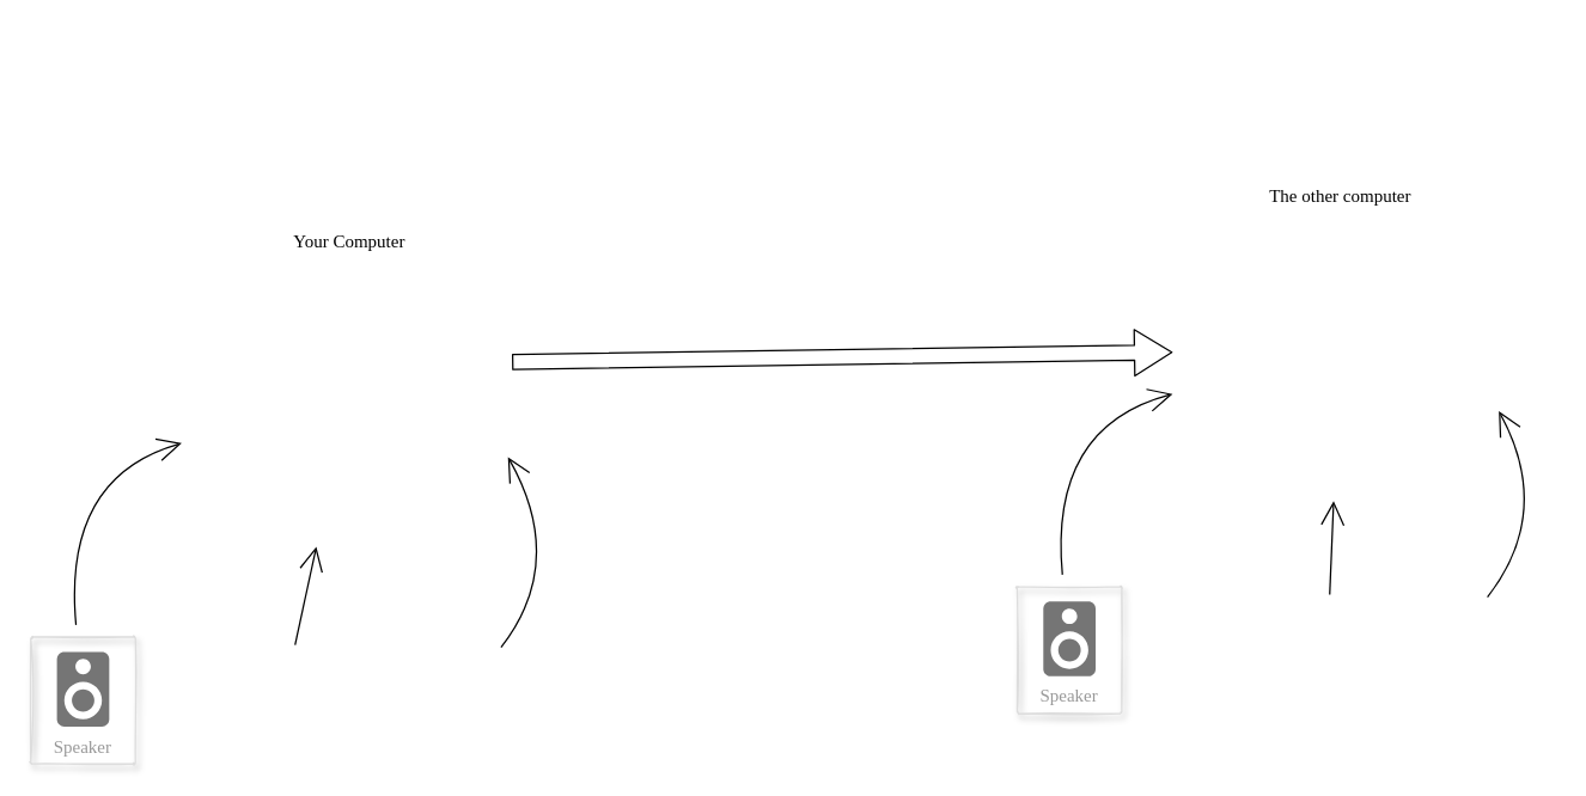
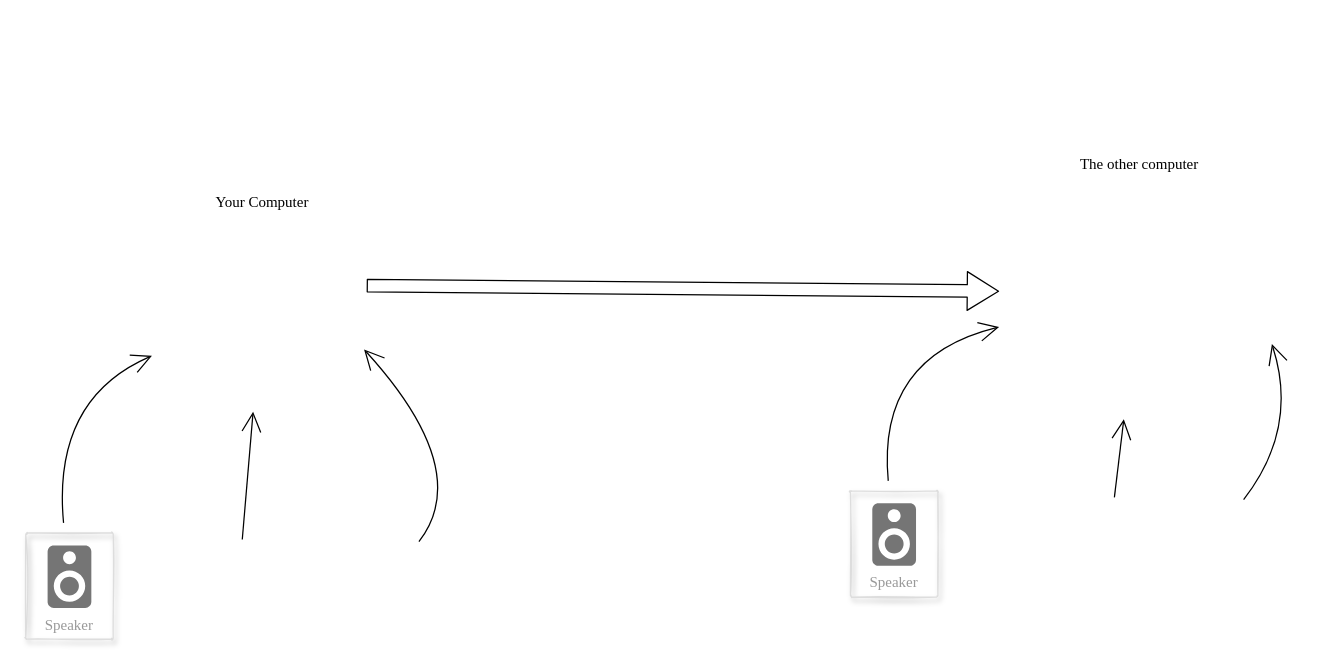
  <mxCell id="0" />
  <mxCell id="1" parent="0" />
- <mxCell id="2" value="&lt;font data-font-src=&quot;https://fonts.googleapis.com/css?family=Architects+Daughter&quot; face=&quot;Architects Daughter&quot;&gt;Your Computer&lt;/font&gt;" style="shape=mxgraph.cisco.computers_and_peripherals.pc;html=1;pointerEvents=1;dashed=0;fillColor=none;strokeColor=#ffffff;strokeWidth=1;verticalLabelPosition=top;verticalAlign=bottom;align=center;outlineConnect=0;hachureGap=4;sketch=1;labelPosition=center;" vertex="1" parent="1"><mxGeometry x="129" y="171" width="208" height="186.67" as="geometry" /></mxCell>
+ <mxCell id="2" value="&lt;font data-font-src=&quot;https://fonts.googleapis.com/css?family=Architects+Daughter&quot; face=&quot;Architects Daughter&quot;&gt;Your Computer&lt;/font&gt;" style="shape=mxgraph.cisco.computers_and_peripherals.pc;html=1;pointerEvents=1;dashed=0;fillColor=none;strokeColor=#ffffff;strokeWidth=1;verticalLabelPosition=top;verticalAlign=bottom;align=center;outlineConnect=0;hachureGap=4;sketch=1;labelPosition=center;" vertex="1" parent="1"><mxGeometry x="129" y="171" width="160" height="150" as="geometry" /></mxCell>
  <mxCell id="3" value="" style="points=[[0,0.5,0],[0.19,0.02,0],[0.59,0,0],[0.985,0.02,0],[1,0.5,0],[0.985,0.98,0],[0.59,1,0],[0.19,0.98,0]];verticalLabelPosition=bottom;sketch=0;html=1;verticalAlign=top;aspect=fixed;align=center;pointerEvents=1;shape=mxgraph.cisco19.camera;fillColor=none;strokeColor=none;hachureGap=4;fontFamily=Architects Daughter;fontSource=https%3A%2F%2Ffonts.googleapis.com%2Fcss%3Ffamily%3DArchitects%2BDaughter;fontColor=#FFFFFF;" vertex="1" parent="1"><mxGeometry x="171" y="20" width="90" height="50" as="geometry" /></mxCell>
  <mxCell id="4" style="edgeStyle=none;curved=1;rounded=0;orthogonalLoop=1;jettySize=auto;html=1;entryX=1.011;entryY=0.721;entryDx=0;entryDy=0;entryPerimeter=0;fontFamily=Architects Daughter;fontSource=https%3A%2F%2Ffonts.googleapis.com%2Fcss%3Ffamily%3DArchitects%2BDaughter;fontColor=#FFFFFF;endArrow=open;startSize=14;endSize=14;sourcePerimeterSpacing=8;targetPerimeterSpacing=8;" edge="1" parent="1" source="5" target="2"><mxGeometry relative="1" as="geometry"><Array as="points"><mxPoint x="379" y="376" /></Array></mxGeometry></mxCell>
  <mxCell id="5" value="camera" style="html=1;verticalLabelPosition=bottom;align=center;labelBackgroundColor=none;verticalAlign=top;strokeWidth=1;strokeColor=#FFFFFF;shadow=0;dashed=0;shape=mxgraph.ios7.icons.camera;sketch=1;hachureGap=4;fontFamily=Architects Daughter;fontSource=https%3A%2F%2Ffonts.googleapis.com%2Fcss%3Ffamily%3DArchitects%2BDaughter;fontColor=#FFFFFF;fillColor=none;" vertex="1" parent="1"><mxGeometry x="288" y="441" width="54" height="34.6" as="geometry" /></mxCell>
  <mxCell id="6" value="Microphone" style="html=1;verticalLabelPosition=bottom;align=center;labelBackgroundColor=none;verticalAlign=top;strokeWidth=1;strokeColor=#FFFFFF;shadow=0;dashed=0;shape=mxgraph.ios7.icons.microphone;sketch=1;hachureGap=4;fontFamily=Architects Daughter;fontSource=https%3A%2F%2Ffonts.googleapis.com%2Fcss%3Ffamily%3DArchitects%2BDaughter;fontColor=#FFFFFF;fillColor=none;" vertex="1" parent="1"><mxGeometry x="178" y="439.3" width="26" height="38" as="geometry" /></mxCell>
  <mxCell id="7" style="edgeStyle=none;curved=1;rounded=0;orthogonalLoop=1;jettySize=auto;html=1;fontFamily=Architects Daughter;fontSource=https%3A%2F%2Ffonts.googleapis.com%2Fcss%3Ffamily%3DArchitects%2BDaughter;fontColor=#FFFFFF;endArrow=open;startSize=14;endSize=14;sourcePerimeterSpacing=8;targetPerimeterSpacing=8;" edge="1" parent="1" source="8" target="2"><mxGeometry relative="1" as="geometry"><Array as="points"><mxPoint x="41" y="319" /></Array></mxGeometry></mxCell>
  <mxCell id="8" value="Speaker" style="strokeColor=#dddddd;shadow=1;strokeWidth=1;rounded=1;absoluteArcSize=1;arcSize=2;labelPosition=center;verticalLabelPosition=middle;align=center;verticalAlign=bottom;spacingLeft=0;fontColor=#999999;fontSize=12;whiteSpace=wrap;spacingBottom=2;sketch=1;hachureGap=4;fontFamily=Architects Daughter;fontSource=https%3A%2F%2Ffonts.googleapis.com%2Fcss%3Ffamily%3DArchitects%2BDaughter;fillColor=none;" vertex="1" parent="1"><mxGeometry x="20" y="426" width="70" height="85" as="geometry" /></mxCell>
  <mxCell id="9" value="" style="sketch=0;dashed=0;connectable=0;html=1;fillColor=#757575;strokeColor=none;shape=mxgraph.gcp2.speaker;part=1;hachureGap=4;fontFamily=Architects Daughter;fontSource=https%3A%2F%2Ffonts.googleapis.com%2Fcss%3Ffamily%3DArchitects%2BDaughter;fontColor=#FFFFFF;" vertex="1" parent="8"><mxGeometry x="0.5" width="35" height="50" relative="1" as="geometry"><mxPoint x="-17.5" y="10" as="offset" /></mxGeometry></mxCell>
  <mxCell id="10" value="" style="edgeStyle=none;orthogonalLoop=1;jettySize=auto;html=1;rounded=0;fontFamily=Architects Daughter;fontSource=https%3A%2F%2Ffonts.googleapis.com%2Fcss%3Ffamily%3DArchitects%2BDaughter;fontColor=#FFFFFF;endArrow=open;startSize=14;endSize=14;sourcePerimeterSpacing=8;targetPerimeterSpacing=8;curved=1;" edge="1" parent="1" source="6" target="2"><mxGeometry width="120" relative="1" as="geometry"><mxPoint x="41" y="372" as="sourcePoint" /><mxPoint x="161" y="372" as="targetPoint" /><Array as="points" /></mxGeometry></mxCell>
- <mxCell id="11" value="&lt;font data-font-src=&quot;https://fonts.googleapis.com/css?family=Architects+Daughter&quot; face=&quot;Architects Daughter&quot;&gt;The other computer&lt;/font&gt;" style="shape=mxgraph.cisco.computers_and_peripherals.pc;html=1;pointerEvents=1;dashed=0;fillColor=none;strokeColor=#ffffff;strokeWidth=1;verticalLabelPosition=top;verticalAlign=bottom;align=center;outlineConnect=0;hachureGap=4;sketch=1;labelPosition=center;" vertex="1" parent="1"><mxGeometry x="792" y="140.3" width="208" height="186.67" as="geometry" /></mxCell>
+ <mxCell id="11" value="&lt;font data-font-src=&quot;https://fonts.googleapis.com/css?family=Architects+Daughter&quot; face=&quot;Architects Daughter&quot;&gt;The other computer&lt;/font&gt;" style="shape=mxgraph.cisco.computers_and_peripherals.pc;html=1;pointerEvents=1;dashed=0;fillColor=none;strokeColor=#ffffff;strokeWidth=1;verticalLabelPosition=top;verticalAlign=bottom;align=center;outlineConnect=0;hachureGap=4;sketch=1;labelPosition=center;" vertex="1" parent="1"><mxGeometry x="807" y="140.3" width="208" height="186.67" as="geometry" /></mxCell>
  <mxCell id="12" style="edgeStyle=none;curved=1;rounded=0;orthogonalLoop=1;jettySize=auto;html=1;entryX=1.011;entryY=0.721;entryDx=0;entryDy=0;entryPerimeter=0;fontFamily=Architects Daughter;fontSource=https%3A%2F%2Ffonts.googleapis.com%2Fcss%3Ffamily%3DArchitects%2BDaughter;fontColor=#FFFFFF;endArrow=open;startSize=14;endSize=14;sourcePerimeterSpacing=8;targetPerimeterSpacing=8;" edge="1" parent="1" source="13" target="11"><mxGeometry relative="1" as="geometry"><Array as="points"><mxPoint x="1039" y="342.3" /></Array></mxGeometry></mxCell>
  <mxCell id="13" value="camera" style="html=1;verticalLabelPosition=bottom;align=center;labelBackgroundColor=none;verticalAlign=top;strokeWidth=1;strokeColor=#FFFFFF;shadow=0;dashed=0;shape=mxgraph.ios7.icons.camera;sketch=1;hachureGap=4;fontFamily=Architects Daughter;fontSource=https%3A%2F%2Ffonts.googleapis.com%2Fcss%3Ffamily%3DArchitects%2BDaughter;fontColor=#FFFFFF;fillColor=none;" vertex="1" parent="1"><mxGeometry x="948" y="407.3" width="54" height="34.6" as="geometry" /></mxCell>
  <mxCell id="14" value="Microphone" style="html=1;verticalLabelPosition=bottom;align=center;labelBackgroundColor=none;verticalAlign=top;strokeWidth=1;strokeColor=#FFFFFF;shadow=0;dashed=0;shape=mxgraph.ios7.icons.microphone;sketch=1;hachureGap=4;fontFamily=Architects Daughter;fontSource=https%3A%2F%2Ffonts.googleapis.com%2Fcss%3Ffamily%3DArchitects%2BDaughter;fontColor=#FFFFFF;fillColor=none;" vertex="1" parent="1"><mxGeometry x="875" y="405.6" width="26" height="38" as="geometry" /></mxCell>
  <mxCell id="15" style="edgeStyle=none;curved=1;rounded=0;orthogonalLoop=1;jettySize=auto;html=1;fontFamily=Architects Daughter;fontSource=https%3A%2F%2Ffonts.googleapis.com%2Fcss%3Ffamily%3DArchitects%2BDaughter;fontColor=#FFFFFF;endArrow=open;startSize=14;endSize=14;sourcePerimeterSpacing=8;targetPerimeterSpacing=8;" edge="1" parent="1" source="16" target="11"><mxGeometry relative="1" as="geometry"><Array as="points"><mxPoint x="701" y="285.3" /></Array></mxGeometry></mxCell>
  <mxCell id="16" value="Speaker" style="strokeColor=#dddddd;shadow=1;strokeWidth=1;rounded=1;absoluteArcSize=1;arcSize=2;labelPosition=center;verticalLabelPosition=middle;align=center;verticalAlign=bottom;spacingLeft=0;fontColor=#999999;fontSize=12;whiteSpace=wrap;spacingBottom=2;sketch=1;hachureGap=4;fontFamily=Architects Daughter;fontSource=https%3A%2F%2Ffonts.googleapis.com%2Fcss%3Ffamily%3DArchitects%2BDaughter;fillColor=none;" vertex="1" parent="1"><mxGeometry x="680" y="392.3" width="70" height="85" as="geometry" /></mxCell>
  <mxCell id="17" value="" style="sketch=0;dashed=0;connectable=0;html=1;fillColor=#757575;strokeColor=none;shape=mxgraph.gcp2.speaker;part=1;hachureGap=4;fontFamily=Architects Daughter;fontSource=https%3A%2F%2Ffonts.googleapis.com%2Fcss%3Ffamily%3DArchitects%2BDaughter;fontColor=#FFFFFF;" vertex="1" parent="16"><mxGeometry x="0.5" width="35" height="50" relative="1" as="geometry"><mxPoint x="-17.5" y="10" as="offset" /></mxGeometry></mxCell>
  <mxCell id="18" value="" style="edgeStyle=none;orthogonalLoop=1;jettySize=auto;html=1;rounded=0;fontFamily=Architects Daughter;fontSource=https%3A%2F%2Ffonts.googleapis.com%2Fcss%3Ffamily%3DArchitects%2BDaughter;fontColor=#FFFFFF;endArrow=open;startSize=14;endSize=14;sourcePerimeterSpacing=8;targetPerimeterSpacing=8;curved=1;" edge="1" parent="1" source="14" target="11"><mxGeometry width="120" relative="1" as="geometry"><mxPoint x="701" y="338.3" as="sourcePoint" /><mxPoint x="821" y="338.3" as="targetPoint" /><Array as="points" /></mxGeometry></mxCell>
  <mxCell id="19" value="" style="edgeStyle=none;orthogonalLoop=1;jettySize=auto;html=1;shape=flexArrow;rounded=1;startSize=8;endSize=8;fontFamily=Architects Daughter;fontSource=https%3A%2F%2Ffonts.googleapis.com%2Fcss%3Ffamily%3DArchitects%2BDaughter;fontColor=#FFFFFF;endArrow=open;sourcePerimeterSpacing=8;targetPerimeterSpacing=8;curved=1;exitX=1.024;exitY=0.38;exitDx=0;exitDy=0;exitPerimeter=0;" edge="1" parent="1" source="2" target="11"><mxGeometry width="140" relative="1" as="geometry"><mxPoint x="528" y="308" as="sourcePoint" /><mxPoint x="668" y="308" as="targetPoint" /><Array as="points" /></mxGeometry></mxCell>
